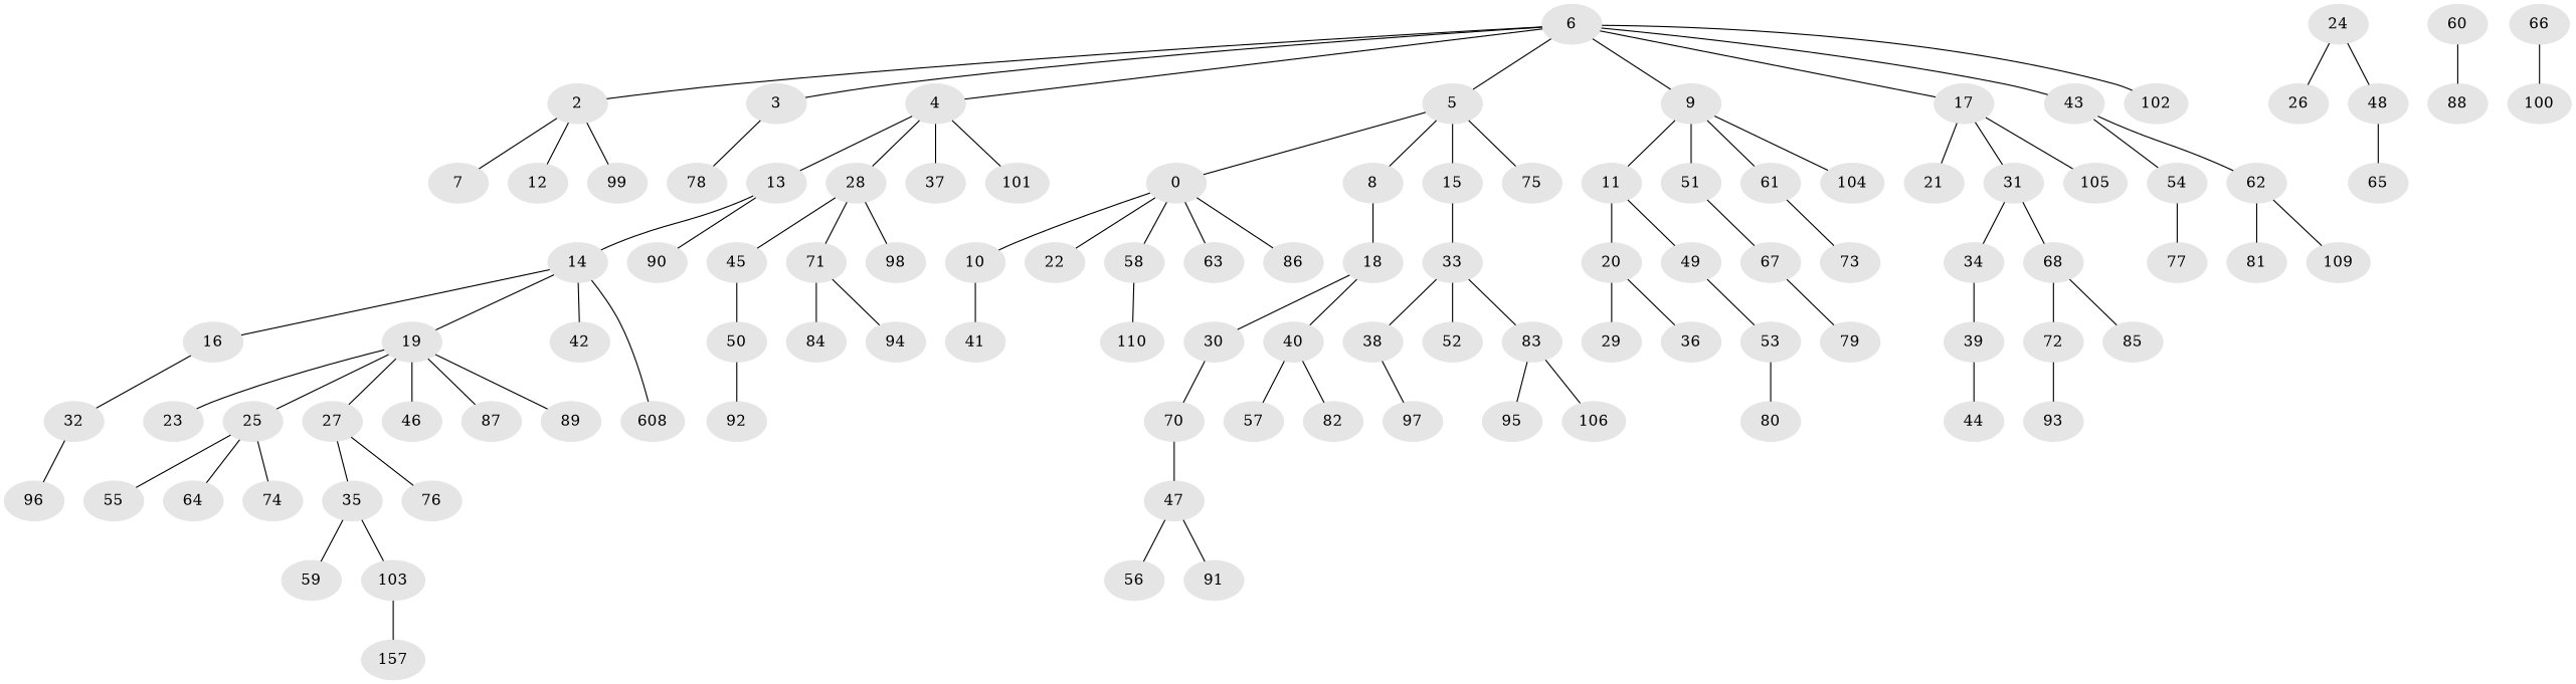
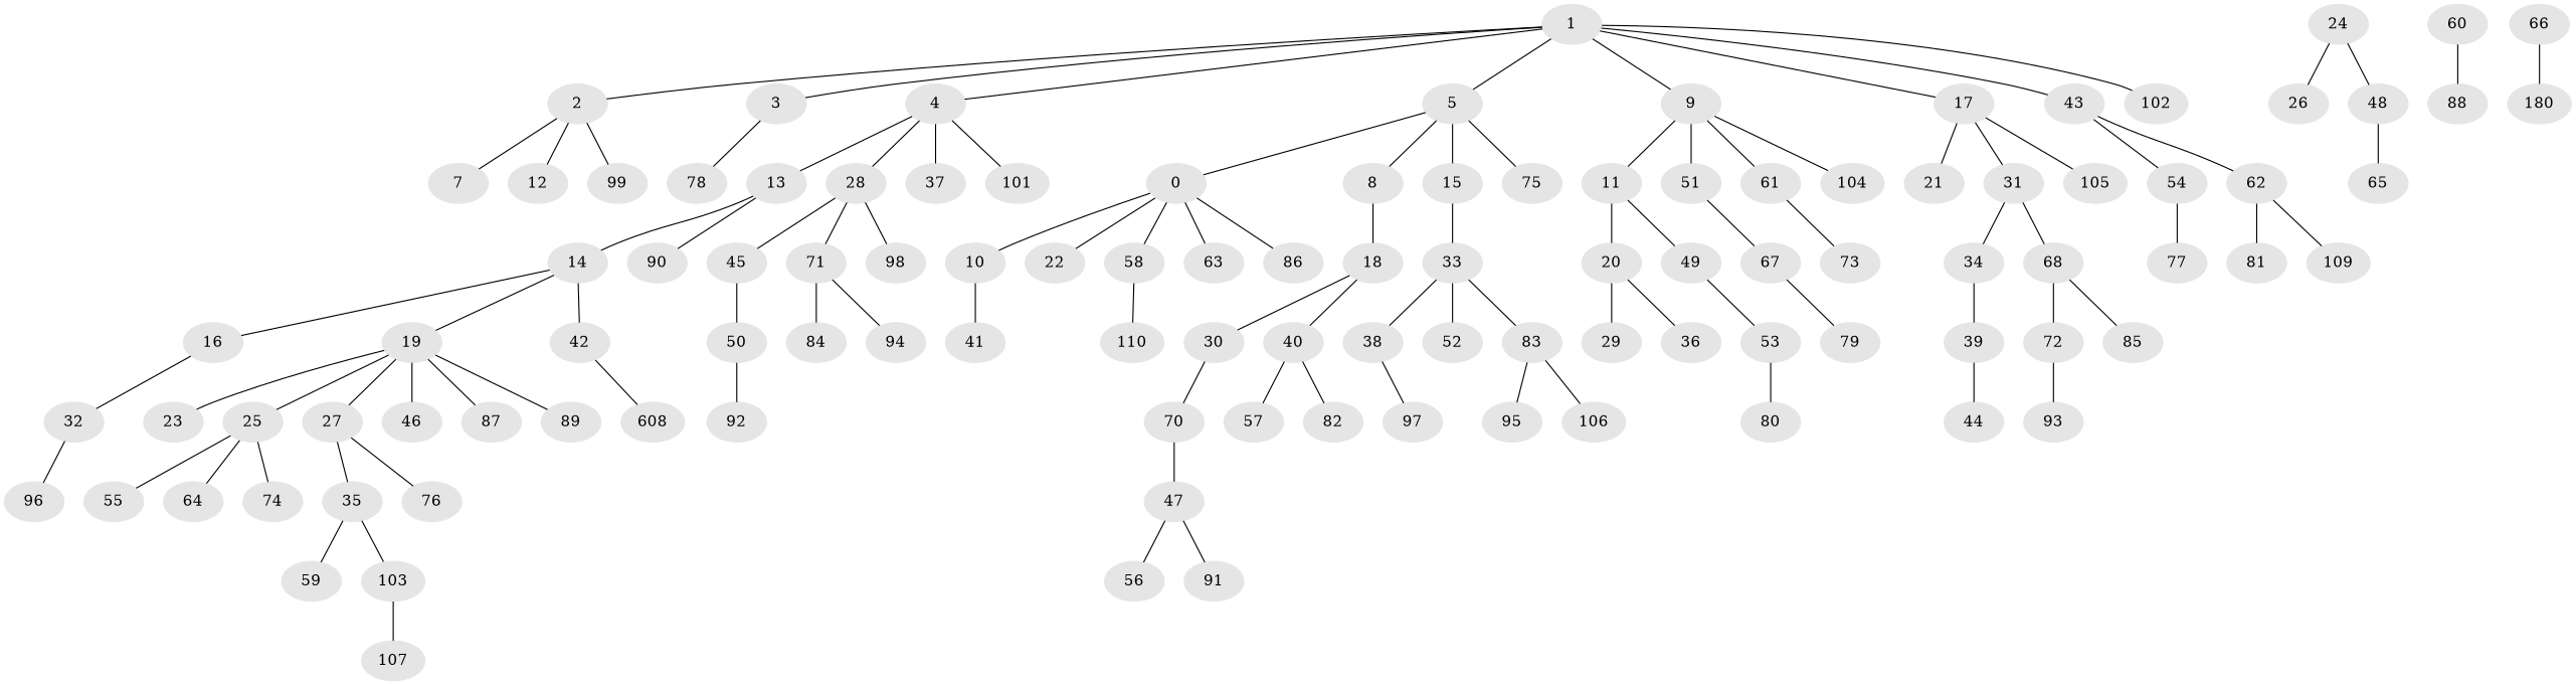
  graph {
    node [color=gray90 style=filled]
-   1 [label=6]
+   1
    2
    3
    4
    5
    9
    17
    43
    102
    7
    12
    99
    78
    13
    28
    37
    101
    n18 [label=0]
    8
    15
    75
    11
    51
    61
    104
    21
    31
    105
    54
    62
    14
    90
    45
    71
    98
    10
    22
    58
    63
    86
    18
    33
    41
    110
    30
    40
    20
    49
    67
    73
    29
    36
    53
    16
    19
    42
    n57 [label=608]
    32
    23
    25
    27
    46
    87
    89
    38
    52
    83
    96
    24
    26
    48
    34
    68
    70
    57
    82
    55
    64
    74
    35
    76
    65
    59
    103
    50
    84
    94
    47
    56
    91
    39
    72
    85
    97
    95
    106
    44
-   107 [label=157]
+   107
    60
    88
    77
    81
    109
    66
-   100
+   100 [label=180]
    92
    80
    79
    93
    1 -- 2
    1 -- 3
    1 -- 4
    1 -- 5
    1 -- 9
    1 -- 17
    1 -- 43
    1 -- 102
    2 -- 7
    2 -- 12
    2 -- 99
    3 -- 78
    4 -- 13
    4 -- 28
    4 -- 37
    4 -- 101
    5 -- n18
    5 -- 8
    5 -- 15
    5 -- 75
    9 -- 11
    9 -- 51
    9 -- 61
    9 -- 104
    17 -- 21
    17 -- 31
    17 -- 105
    43 -- 54
    43 -- 62
    13 -- 14
    13 -- 90
    28 -- 45
    28 -- 71
    28 -- 98
    n18 -- 10
    n18 -- 22
    n18 -- 58
    n18 -- 63
    n18 -- 86
    8 -- 18
    15 -- 33
    11 -- 20
    11 -- 49
    51 -- 67
    61 -- 73
    31 -- 34
    31 -- 68
    54 -- 77
    62 -- 81
    62 -- 109
    14 -- 16
    14 -- 19
    14 -- 42
-   14 -- n57
+   42 -- n57
    45 -- 50
    71 -- 84
    71 -- 94
    10 -- 41
    58 -- 110
    18 -- 30
    18 -- 40
    33 -- 38
    33 -- 52
    33 -- 83
    30 -- 70
    40 -- 57
    40 -- 82
    20 -- 29
    20 -- 36
    49 -- 53
    67 -- 79
    53 -- 80
    16 -- 32
    19 -- 23
    19 -- 25
    19 -- 27
    19 -- 46
    19 -- 87
    19 -- 89
    32 -- 96
    25 -- 55
    25 -- 64
    25 -- 74
    27 -- 35
    27 -- 76
    38 -- 97
    83 -- 95
    83 -- 106
    24 -- 26
    24 -- 48
    48 -- 65
    34 -- 39
    68 -- 72
    68 -- 85
    70 -- 47
    35 -- 59
    35 -- 103
    103 -- 107
    50 -- 92
    47 -- 56
    47 -- 91
    39 -- 44
    72 -- 93
    60 -- 88
    66 -- 100
  }
